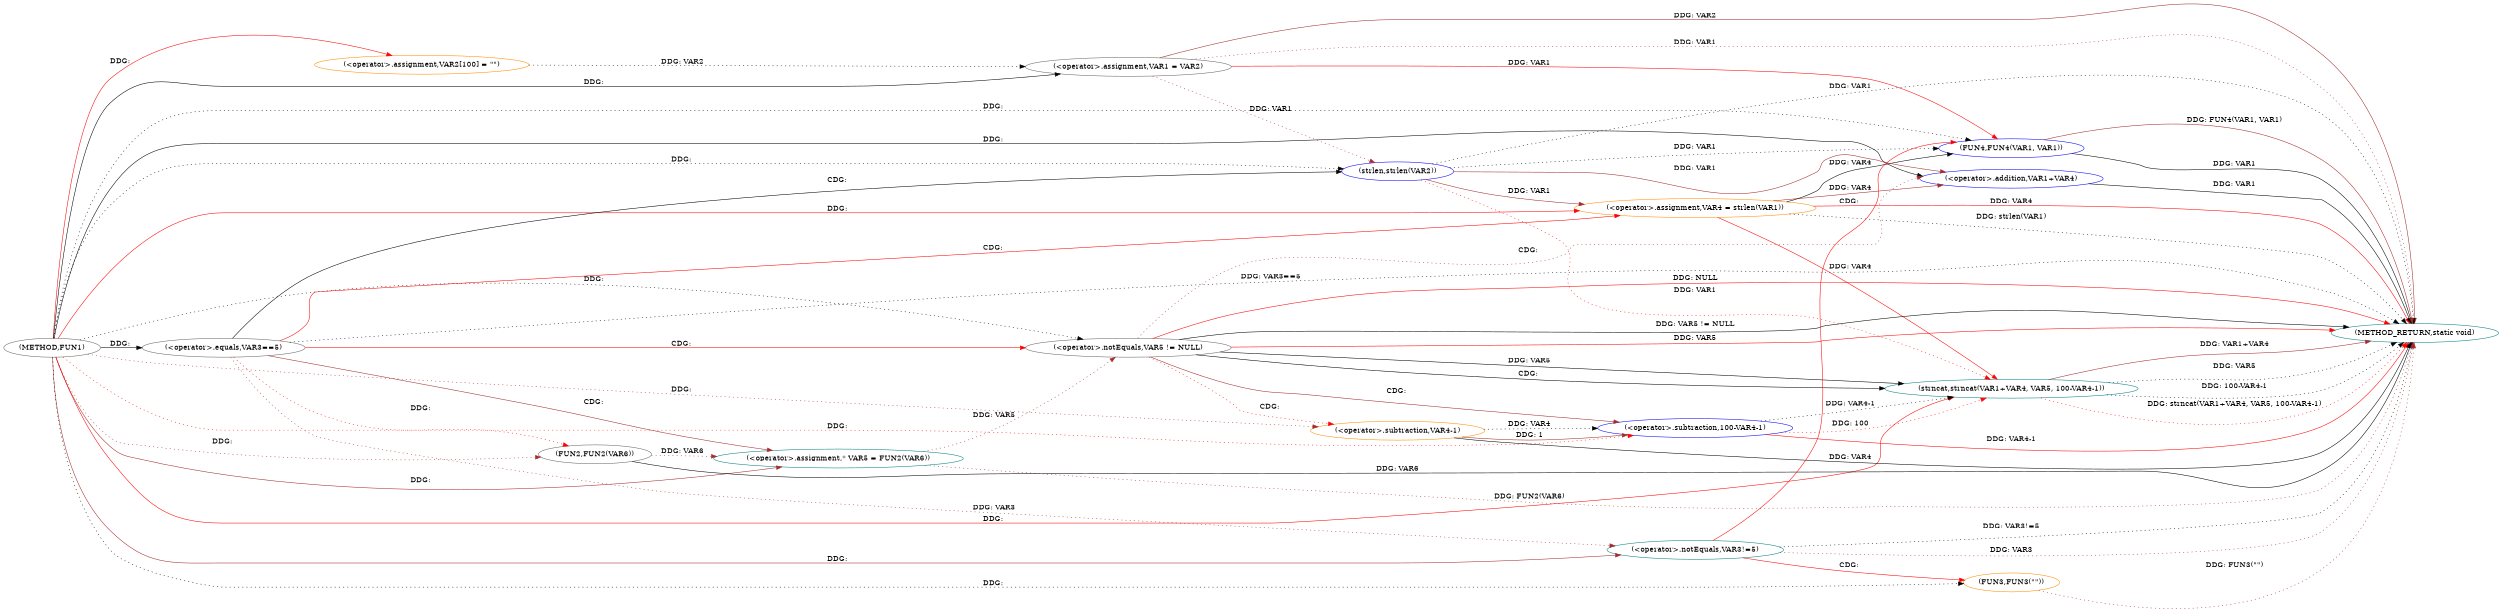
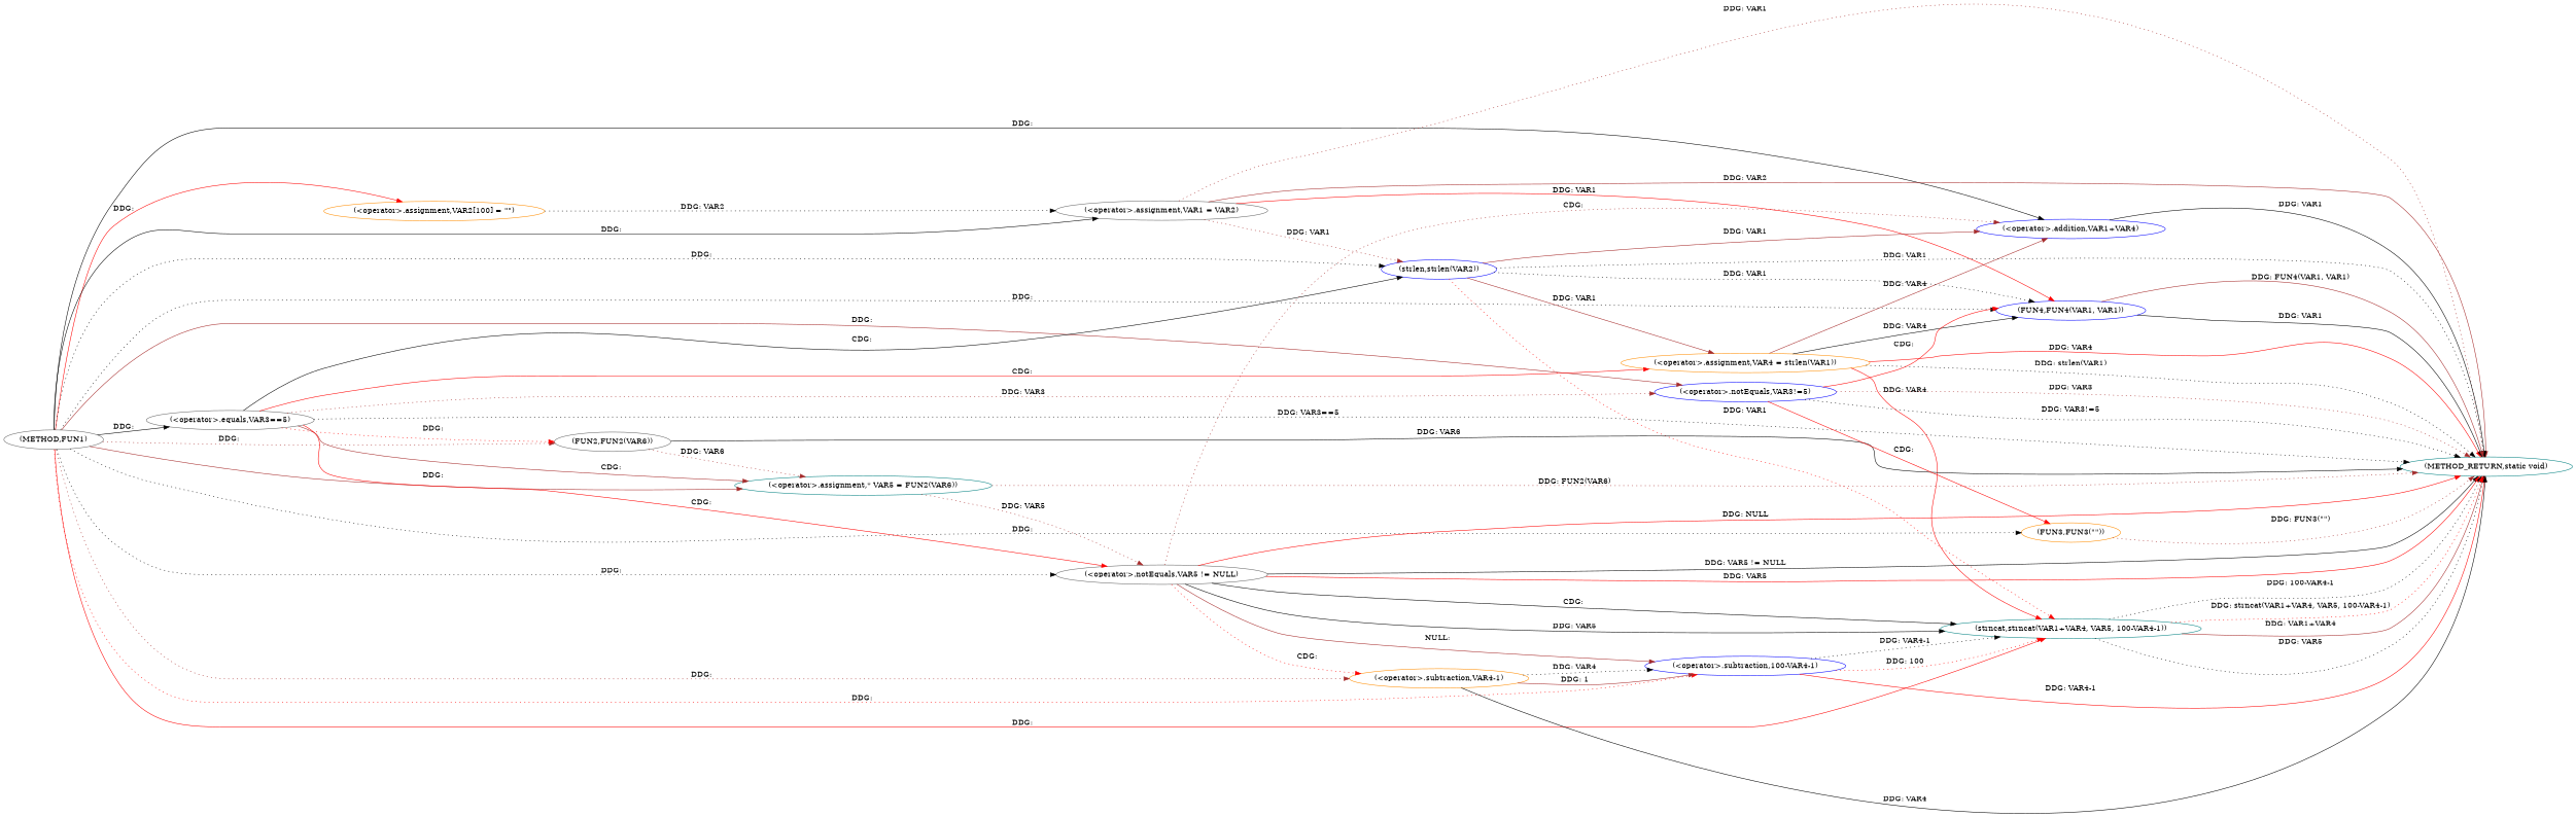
  digraph {
    rankdir=LR
    node [color=gray40]
    edge [color=black style=solid]
    n1 [label="(METHOD,FUN1)"]
    n2 [color=darkorange label="(<operator>.assignment,VAR2[100] = \"\")"]
    n3 [label="(<operator>.assignment,VAR1 = VAR2)"]
    n4 [label="(<operator>.equals,VAR3==5)"]
    n5 [color=darkorange label="(<operator>.assignment,VAR4 = strlen(VAR1))"]
    n6 [color=blue label="(strlen,strlen(VAR2))"]
    n7 [color=teal label="(<operator>.assignment,* VAR5 = FUN2(VAR6))"]
    n8 [label="(FUN2,FUN2(VAR6))"]
    n9 [label="(<operator>.notEquals,VAR5 != NULL)"]
    n10 [color=teal label="(strncat,strncat(VAR1+VAR4, VAR5, 100-VAR4-1))"]
    n11 [color=blue label="(<operator>.addition,VAR1+VAR4)"]
    n12 [color=blue label="(<operator>.subtraction,100-VAR4-1)"]
    n13 [color=darkorange label="(<operator>.subtraction,VAR4-1)"]
-   n14 [color=teal label="(<operator>.notEquals,VAR3!=5)"]
+   n14 [color=blue label="(<operator>.notEquals,VAR3!=5)"]
    n15 [color=darkorange label="(FUN3,FUN3(\"\"))"]
    n16 [color=blue label="(FUN4,FUN4(VAR1, VAR1))"]
    n17 [color=teal label="(METHOD_RETURN,static void)"]
    n1 -> n2 [color=red label="DDG: "]
    n1 -> n3 [label="DDG: "]
    n1 -> n4 [label="DDG: "]
-   n1 -> n5 [color=red label="DDG: "]
    n1 -> n6 [label="DDG: " style=dotted]
    n1 -> n7 [color=brown label="DDG: "]
    n1 -> n8 [color=brown label="DDG: " style=dotted]
    n1 -> n9 [label="DDG: " style=dotted]
    n1 -> n10 [color=red label="DDG: "]
    n1 -> n11 [label="DDG: "]
    n1 -> n12 [color=red label="DDG: " style=dotted]
    n1 -> n13 [color=brown label="DDG: " style=dotted]
    n1 -> n14 [color=brown label="DDG: "]
    n1 -> n15 [label="DDG: " style=dotted]
    n1 -> n16 [label="DDG: " style=dotted]
    n2 -> n3 [label="DDG: VAR2" style=dotted]
    n3 -> n6 [color=brown label="DDG: VAR1" style=dotted]
    n3 -> n16 [color=red label="DDG: VAR1"]
    n3 -> n17 [color=brown label="DDG: VAR1" style=dotted]
    n3 -> n17 [color=brown label="DDG: VAR2"]
    n4 -> n5 [color=red label="CDG: "]
    n4 -> n6 [label="CDG: "]
    n4 -> n7 [color=brown label="CDG: "]
    n4 -> n8 [color=red label="DDG: " style=dotted]
    n4 -> n9 [color=red label="CDG: "]
    n4 -> n14 [color=brown label="DDG: VAR3" style=dotted]
    n4 -> n17 [label="DDG: VAR3==5" style=dotted]
    n5 -> n10 [color=red label="DDG: VAR4"]
    n5 -> n11 [color=brown label="DDG: VAR4"]
    n5 -> n16 [label="DDG: VAR4"]
    n5 -> n17 [color=red label="DDG: VAR4"]
    n5 -> n17 [label="DDG: strlen(VAR1)" style=dotted]
    n6 -> n5 [color=brown label="DDG: VAR1"]
    n6 -> n10 [color=red label="DDG: VAR1" style=dotted]
    n6 -> n11 [color=brown label="DDG: VAR1"]
    n6 -> n16 [label="DDG: VAR1" style=dotted]
    n6 -> n17 [label="DDG: VAR1" style=dotted]
    n7 -> n9 [color=brown label="DDG: VAR5" style=dotted]
    n7 -> n17 [color=brown label="DDG: FUN2(VAR6)" style=dotted]
    n8 -> n7 [color=brown label="DDG: VAR6" style=dotted]
    n8 -> n17 [label="DDG: VAR6"]
    n9 -> n10 [label="DDG: VAR5"]
    n9 -> n10 [label="CDG: "]
    n9 -> n11 [color=brown label="CDG: " style=dotted]
-   n9 -> n12 [color=brown label="CDG: "]
+   n9 -> n12 [color=brown label="NULL: "]
    n9 -> n13 [color=red label="CDG: " style=dotted]
    n9 -> n17 [color=red label="DDG: NULL"]
    n9 -> n17 [label="DDG: VAR5 != NULL"]
    n9 -> n17 [color=red label="DDG: VAR5"]
    n10 -> n17 [color=brown label="DDG: VAR1+VAR4"]
    n10 -> n17 [label="DDG: VAR5" style=dotted]
    n10 -> n17 [label="DDG: 100-VAR4-1" style=dotted]
    n10 -> n17 [color=red label="DDG: strncat(VAR1+VAR4, VAR5, 100-VAR4-1)" style=dotted]
    n11 -> n17 [label="DDG: VAR1"]
    n12 -> n10 [color=red label="DDG: 100" style=dotted]
    n12 -> n10 [label="DDG: VAR4-1" style=dotted]
    n12 -> n17 [color=red label="DDG: VAR4-1"]
    n13 -> n12 [label="DDG: VAR4" style=dotted]
    n13 -> n12 [color=brown label="DDG: 1"]
    n13 -> n17 [label="DDG: VAR4"]
    n14 -> n15 [color=red label="CDG: "]
    n14 -> n16 [color=red label="CDG: "]
    n14 -> n17 [label="DDG: VAR3!=5" style=dotted]
    n14 -> n17 [color=brown label="DDG: VAR3" style=dotted]
    n15 -> n17 [color=brown label="DDG: FUN3(\"\")" style=dotted]
    n16 -> n17 [label="DDG: VAR1"]
    n16 -> n17 [color=brown label="DDG: FUN4(VAR1, VAR1)"]
  }
